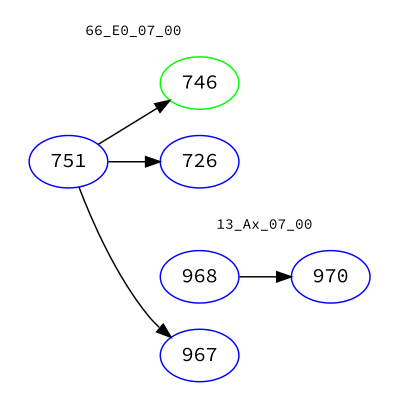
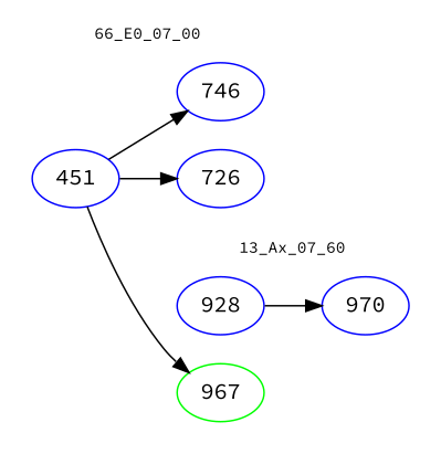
  digraph {
    fontname="Source Code Pro"
    rankdir=LR
    node [color=blue fontname="Source Code Pro"]
    edge [color=black fontname="Source Code Pro"]
-   n1 [label=968]
-   n2 [label=967]
+   n1 [label=928]
+   n2 [color=green label=967]
    n3 [label=970]
-   n4 [label=751]
+   n4 [label=451]
    n5 [label=726]
-   n6 [color=green label=746]
+   n6 [label=746]
    subgraph cluster_1 {
      color=white
      fontsize=10
-     label="13_Ax_07_00"
+     label="13_Ax_07_60"
      n1
      n2
      n3
    }
    subgraph cluster_2 {
      color=white
      fontsize=10
      label="66_E0_07_00"
      n4
      n5
      n6
    }
    n1 -> n3
    n4 -> n2
    n4 -> n5
    n4 -> n6
  }
